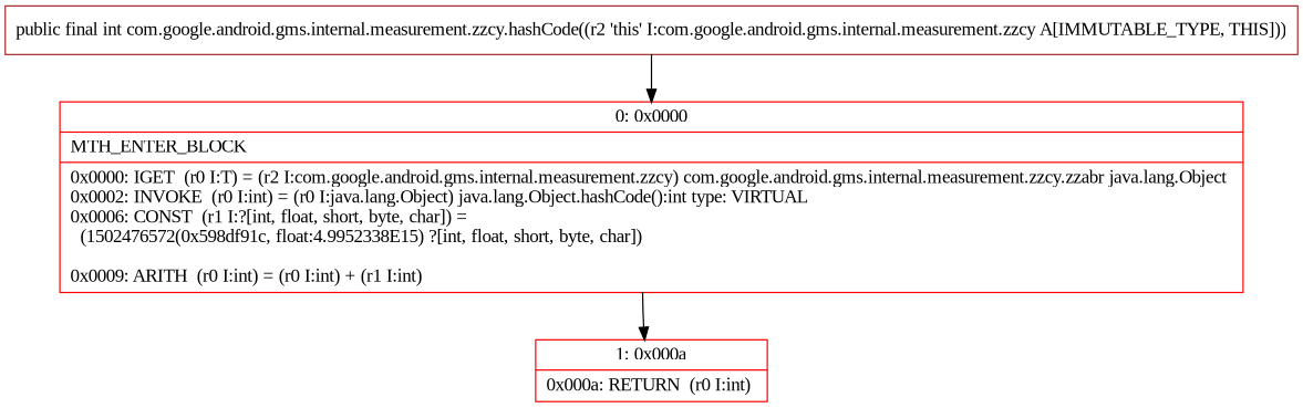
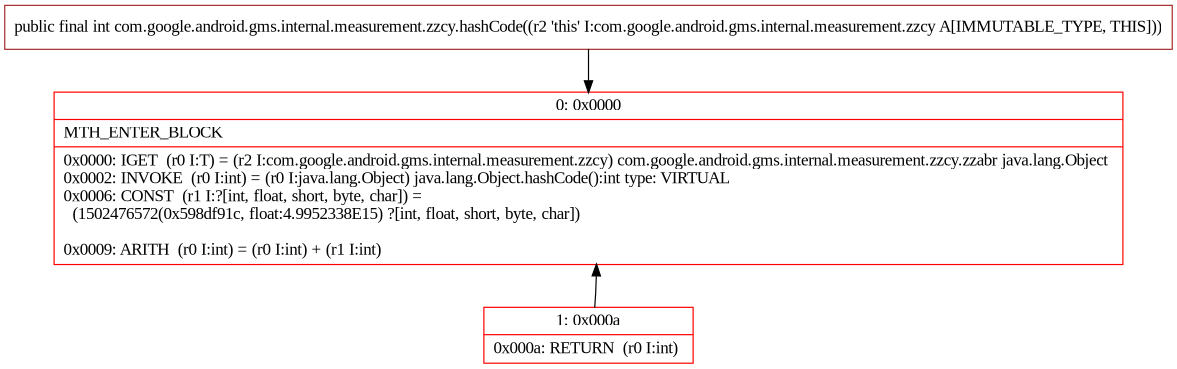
  digraph {
    fontname="Liberation Serif"
    node [shape=record color=red fontname="Liberation Serif"]
    edge [fontname="Liberation Serif"]
    n1 [label="{0\:\ 0x0000|MTH_ENTER_BLOCK\l|0x0000: IGET  (r0 I:T) = (r2 I:com.google.android.gms.internal.measurement.zzcy) com.google.android.gms.internal.measurement.zzcy.zzabr java.lang.Object \l0x0002: INVOKE  (r0 I:int) = (r0 I:java.lang.Object) java.lang.Object.hashCode():int type: VIRTUAL \l0x0006: CONST  (r1 I:?[int, float, short, byte, char]) = \l  (1502476572(0x598df91c, float:4.9952338E15) ?[int, float, short, byte, char])\l \l0x0009: ARITH  (r0 I:int) = (r0 I:int) + (r1 I:int) \l}"]
    n2 [label="{1\:\ 0x000a|0x000a: RETURN  (r0 I:int) \l}"]
    n3 [label="{public final int com.google.android.gms.internal.measurement.zzcy.hashCode((r2 'this' I:com.google.android.gms.internal.measurement.zzcy A[IMMUTABLE_TYPE, THIS])) }" color=brown]
-   n1 -> n2
+   n2 -> n1
    n3 -> n1
  }
